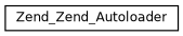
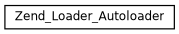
  digraph {
    rankdir=LR
-   n1 [color=black fillcolor=white fontname=Helvetica fontsize=10 height=0.2 label=Zend_Zend_Autoloader shape=record style=filled width=0.4]
+   n1 [color=black fillcolor=white fontname=Helvetica fontsize=10 height=0.2 label=Zend_Loader_Autoloader shape=record style=filled width=0.4]
  }
